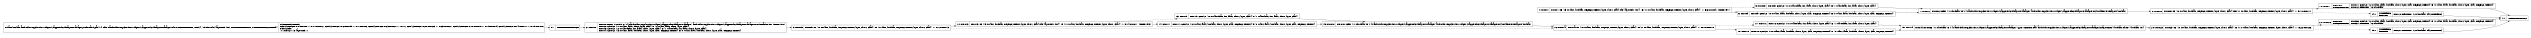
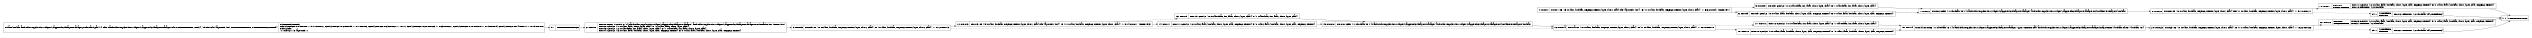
  digraph {
    rankdir=LR
    node [shape=record]
    n1 [label="{0\:\ ?|MTH_ENTER_BLOCK\l}"]
    n2 [label="{2\:\ 0x0000|0x0000: IGET  (r0 I:int) = (r4 I:androidx.recyclerview.widget.StaggeredGridLayoutManager) androidx.recyclerview.widget.StaggeredGridLayoutManager.mOrientation int  (LINE:1970)\l0x0002: CONST  (r1 I:??[int, float, short, byte, char]) = (\-1 ??[int, float, short, byte, char]) \l0x0003: CONST  (r2 I:??[boolean, int, float, short, byte, char]) = (1 ??[boolean, int, float, short, byte, char]) \l0x0004: CONST  (r3 I:??[int, float, boolean, short, byte, char, OBJECT, ARRAY]) = (0 ??[int, float, boolean, short, byte, char, OBJECT, ARRAY]) \l}"]
    n3 [label="{3\:\ 0x0005|0x0005: IF  (r0 I:??[int, boolean, OBJECT, ARRAY, byte, short, char]) != (0 ??[int, boolean, OBJECT, ARRAY, byte, short, char])  \-\> B:12:0x0013 \l}"]
    n4 [label="{12\:\ 0x0013|0x0013: IF  (r5 I:??[int, boolean, OBJECT, ARRAY, byte, short, char] A[D('layoutDir' int)]) != (r1 I:??[int, boolean, OBJECT, ARRAY, byte, short, char])  \-\> B:14:0x0017  (LINE:1973)\l}"]
    n5 [label="{16\:\ 0x001a|0x001a: IF  (r0 I:??[int, boolean, OBJECT, ARRAY, byte, short, char]) != (r1 I:??[int, boolean, OBJECT, ARRAY, byte, short, char])  \-\> B:18:0x001e \l}"]
    n6 [label="{4\:\ 0x0007|0x0007: IF  (r5 I:??[int, boolean, OBJECT, ARRAY, byte, short, char] A[D('layoutDir' int)]) != (r1 I:??[int, boolean, OBJECT, ARRAY, byte, short, char])  \-\> B:6:0x000b  (LINE:1971)\l}"]
    n7 [label="{5\:\ 0x0009|0x0009: CONST  (r0 I:??[boolean, int, float, short, byte, char]) = (1 ??[boolean, int, float, short, byte, char]) \l}"]
    n8 [label="{6\:\ 0x000b|0x000b: CONST  (r0 I:??[int, float, boolean, short, byte, char, OBJECT, ARRAY]) = (0 ??[int, float, boolean, short, byte, char, OBJECT, ARRAY]) \l}"]
    n9 [label="{13\:\ 0x0015|0x0015: CONST  (r0 I:??[boolean, int, float, short, byte, char]) = (1 ??[boolean, int, float, short, byte, char]) \l}"]
    n10 [label="{14\:\ 0x0017|0x0017: CONST  (r0 I:??[int, float, boolean, short, byte, char, OBJECT, ARRAY]) = (0 ??[int, float, boolean, short, byte, char, OBJECT, ARRAY]) \l}"]
    n11 [label="{7\:\ 0x000c|0x000c: IGET  (r1 I:boolean) = (r4 I:androidx.recyclerview.widget.StaggeredGridLayoutManager) androidx.recyclerview.widget.StaggeredGridLayoutManager.mShouldReverseLayout boolean \l}"]
    n12 [label="{8\:\ 0x000e|0x000e: IF  (r0 I:??[int, boolean, OBJECT, ARRAY, byte, short, char]) == (r1 I:??[int, boolean, OBJECT, ARRAY, byte, short, char])  \-\> B:10:0x0011 \l}"]
-   n13 [label="{10\:\ 0x0011|RETURN\lORIG_RETURN\l|0x0011: CONST  (r2 I:??[int, float, boolean, short, byte, char, OBJECT, ARRAY]) = (0 ??[int, float, boolean, short, byte, char, OBJECT, ARRAY]) \l0x0012: RETURN  (r2 I:boolean) \l}"]
+   n13 [label="{10\:\ 0x0011|RETURN\lORIG_METHOD\l|0x0011: CONST  (r2 I:??[int, float, boolean, short, byte, char, OBJECT, ARRAY]) = (0 ??[int, float, boolean, short, byte, char, OBJECT, ARRAY]) \l0x0012: RETURN  (r2 I:boolean) \l}"]
    n14 [label="{24\:\ ?|SYNTHETIC\lRETURN\l|0x0012: RETURN  (r2 I:boolean) A[SYNTHETIC]\l}"]
    n15 [label="{1\:\ ?|MTH_EXIT_BLOCK\l}"]
    n16 [label="{15\:\ 0x0018|0x0018: IGET  (r1 I:boolean) = (r4 I:androidx.recyclerview.widget.StaggeredGridLayoutManager) androidx.recyclerview.widget.StaggeredGridLayoutManager.mShouldReverseLayout boolean \l}"]
    n17 [label="{17\:\ 0x001c|0x001c: CONST  (r0 I:??[boolean, int, float, short, byte, char]) = (1 ??[boolean, int, float, short, byte, char]) \l}"]
    n18 [label="{18\:\ 0x001e|0x001e: CONST  (r0 I:??[int, float, boolean, short, byte, char, OBJECT, ARRAY]) = (0 ??[int, float, boolean, short, byte, char, OBJECT, ARRAY]) \l}"]
    n19 [label="{19\:\ 0x001f|0x001f: INVOKE  (r1 I:boolean) = (r4 I:androidx.recyclerview.widget.StaggeredGridLayoutManager) type: VIRTUAL call: androidx.recyclerview.widget.StaggeredGridLayoutManager.isLayoutRTL():boolean A[MD:():boolean (m)]\l}"]
    n20 [label="{20\:\ 0x0023|0x0023: IF  (r0 I:??[int, boolean, OBJECT, ARRAY, byte, short, char]) != (r1 I:??[int, boolean, OBJECT, ARRAY, byte, short, char])  \-\> B:22:0x0026 \l}"]
    n21 [label="{22\:\ 0x0026|RETURN\lORIG_RETURN\l|0x0026: CONST  (r2 I:??[int, float, boolean, short, byte, char, OBJECT, ARRAY]) = (0 ??[int, float, boolean, short, byte, char, OBJECT, ARRAY]) \l0x0027: RETURN  (r2 I:boolean) \l}"]
    n22 [label="{25\:\ ?|SYNTHETIC\lRETURN\l|0x0027: RETURN  (r2 I:boolean) A[SYNTHETIC]\l}"]
    n23 [label="{private boolean androidx.recyclerview.widget.StaggeredGridLayoutManager.preferLastSpan((r4 'this' I:androidx.recyclerview.widget.StaggeredGridLayoutManager A[IMMUTABLE_TYPE, THIS]), (r5 I:int A[D('layoutDir' int), IMMUTABLE_TYPE, METHOD_ARGUMENT]))  | USE_LINES_HINTS\lCROSS_EDGE: B:8:0x000e \-\> B:11:0x0012, CROSS_EDGE: B:6:0x000b \-\> B:7:0x000c, CROSS_EDGE: B:23:0x0027 \-\> B:1:?, CROSS_EDGE: B:20:0x0023 \-\> B:23:0x0027, CROSS_EDGE: B:18:0x001e \-\> B:19:0x001f, CROSS_EDGE: B:14:0x0017 \-\> B:15:0x0018\lDebug Info:\l  \-1 \-0x0027: r5 'layoutDir' I\l}"]
    n1 -> n2
    n2 -> n3
    n3 -> n4
    n3 -> n5 [style=dashed]
    n4 -> n9 [style=dashed]
    n4 -> n10
    n5 -> n17 [style=dashed]
    n5 -> n18
    n6 -> n7 [style=dashed]
    n6 -> n8
    n7 -> n11
    n8 -> n11
    n9 -> n16
    n10 -> n16
    n11 -> n12
    n12 -> n13
    n12 -> n14 [style=dashed]
    n13 -> n15
    n14 -> n15
    n16 -> n5
    n17 -> n19
    n18 -> n19
    n19 -> n20
    n20 -> n21
    n20 -> n22 [style=dashed]
    n21 -> n15
    n22 -> n15
    n23 -> n1
  }
